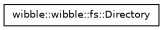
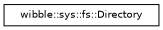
  digraph {
    rankdir=TB
-   n1 [color=black fillcolor=white fontname=Helvetica fontsize=10 height=0.2 label="wibble::wibble::fs::Directory" shape=record style=filled width=0.4]
+   n1 [color=black fillcolor=white fontname=Helvetica fontsize=10 height=0.2 label="wibble::sys::fs::Directory" shape=record style=filled width=0.4]
  }
